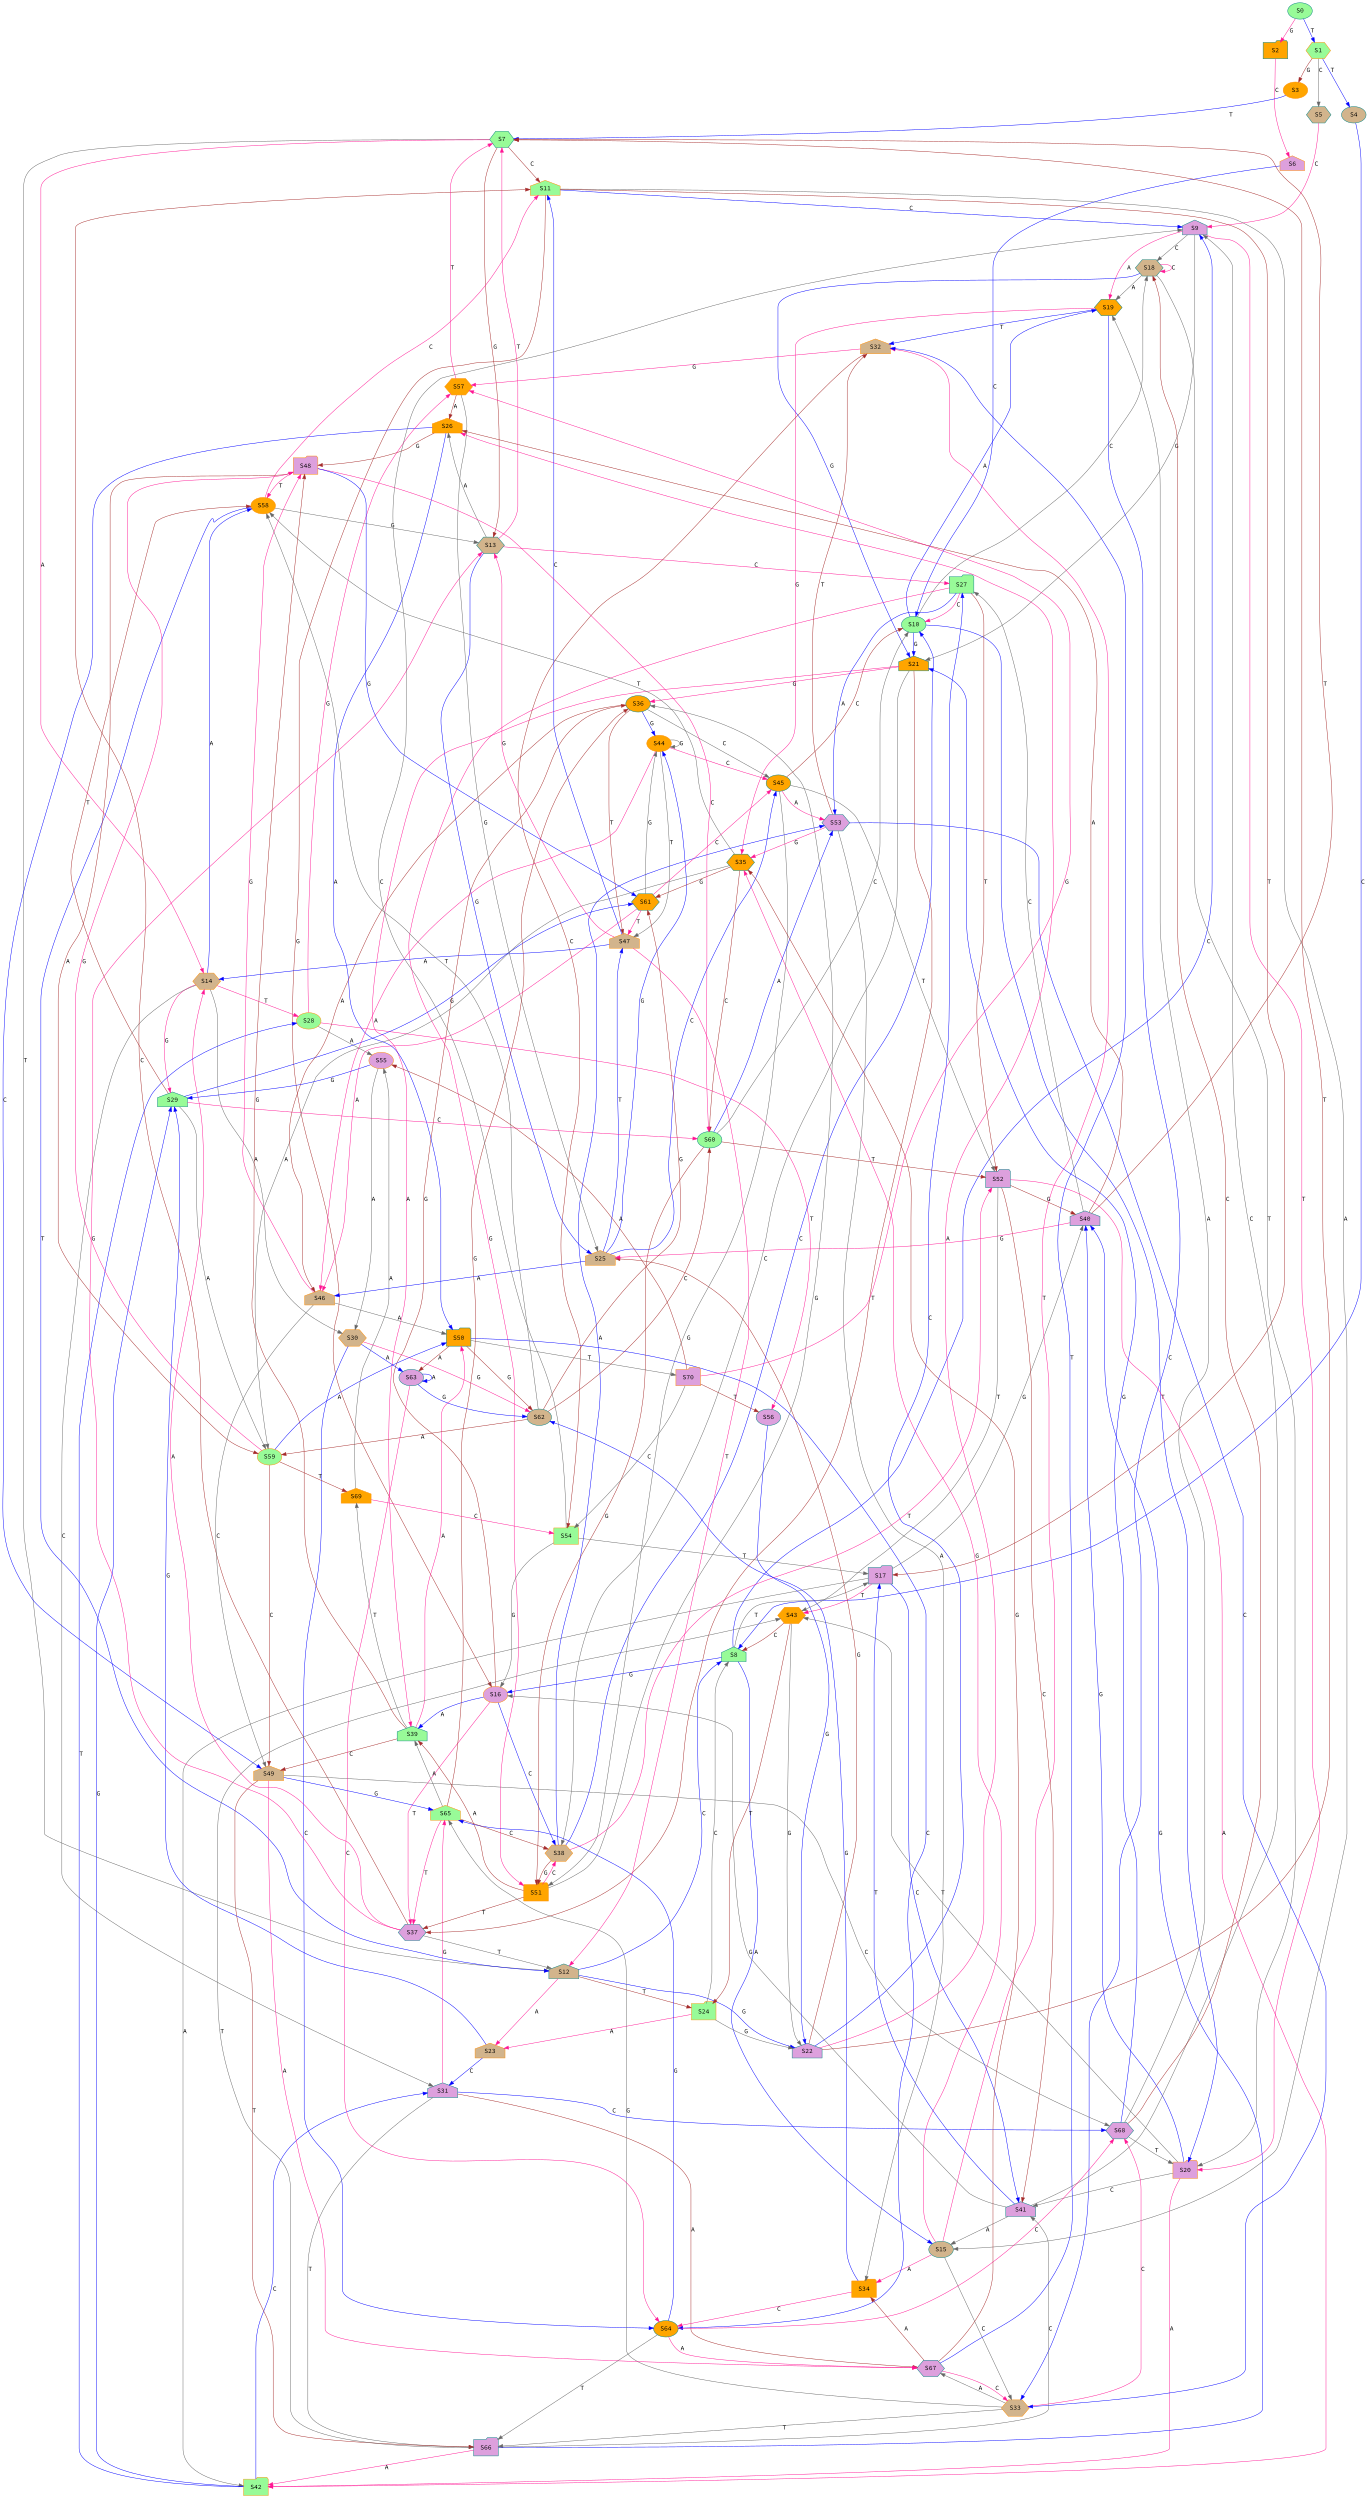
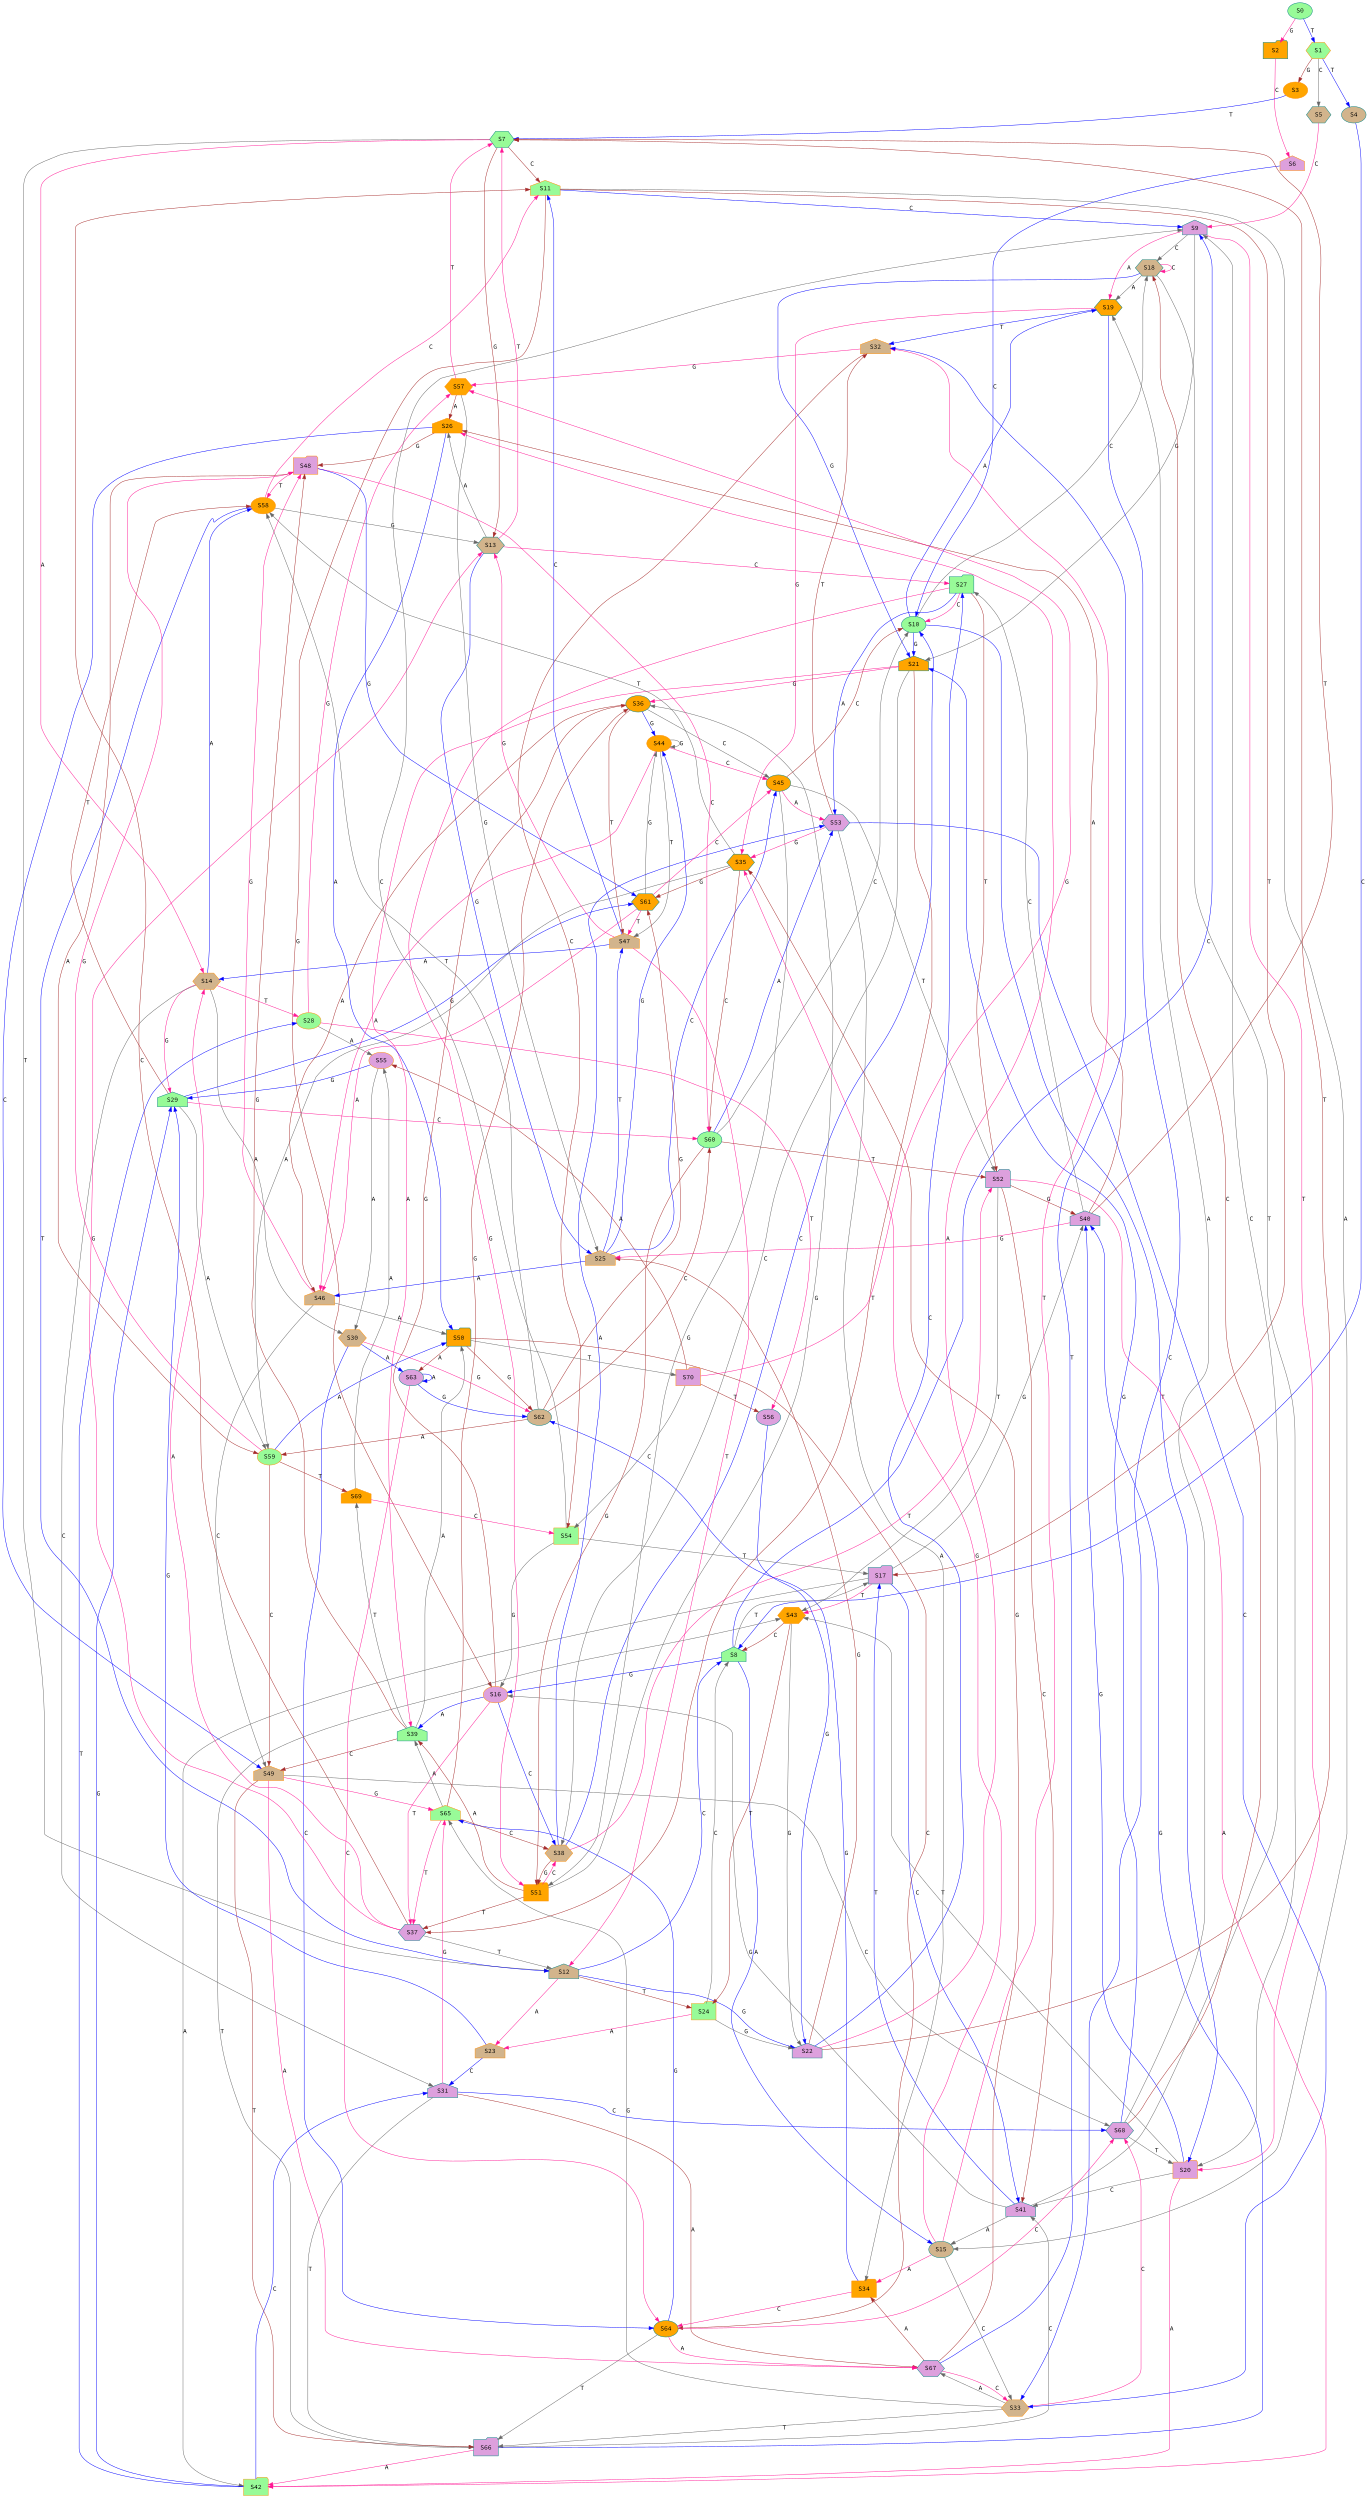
  strict digraph {
    fontname="Source Code Pro"
    node [color=teal fillcolor=plum fontname="Source Code Pro" shape=house style=filled]
    edge [color=deeppink fontname="Source Code Pro"]
    S0 [fillcolor=palegreen shape=ellipse]
    S1 [color=darkorange fillcolor=palegreen shape=hexagon]
    S2 [fillcolor=orange shape=folder]
    S3 [color=darkorange fillcolor=orange shape=ellipse]
    S4 [fillcolor=tan shape=ellipse]
    S5 [fillcolor=tan shape=hexagon]
    S6 [color=darkorange]
    S7 [fillcolor=palegreen shape=hexagon]
    S8 [fillcolor=palegreen]
    S9
    S10 [fillcolor=palegreen shape=ellipse]
    S11 [color=darkorange fillcolor=palegreen]
    S12 [fillcolor=tan]
    S13 [fillcolor=tan shape=hexagon]
    S14 [color=darkorange fillcolor=tan shape=hexagon]
    S15 [fillcolor=tan shape=ellipse]
    S16 [color=darkorange shape=ellipse]
    S17 [shape=folder]
    S18 [fillcolor=tan shape=hexagon]
    S19 [fillcolor=orange shape=hexagon]
    S20 [color=darkorange shape=folder]
    S21 [fillcolor=orange]
    S22
    S23 [color=darkorange fillcolor=tan]
    S24 [color=darkorange fillcolor=palegreen shape=folder]
    S25 [color=darkorange fillcolor=tan]
    S26 [color=darkorange fillcolor=orange]
    S27 [fillcolor=palegreen shape=folder]
    S28 [color=darkorange fillcolor=palegreen shape=ellipse]
    S29 [fillcolor=palegreen]
    S30 [color=darkorange fillcolor=tan shape=hexagon]
    S31
    S58 [color=darkorange fillcolor=orange shape=ellipse]
    S32 [color=darkorange fillcolor=tan]
    S33 [color=darkorange fillcolor=tan shape=hexagon]
    S34 [color=darkorange fillcolor=orange shape=folder]
    S35 [fillcolor=orange shape=hexagon]
    S36 [fillcolor=orange shape=ellipse]
    S37 [shape=hexagon]
    S38 [color=darkorange fillcolor=tan shape=hexagon]
    S39 [fillcolor=palegreen]
    S40
    S41
    S42 [color=darkorange fillcolor=palegreen shape=folder]
    S43 [color=darkorange fillcolor=orange shape=hexagon]
    S44 [color=darkorange fillcolor=orange shape=ellipse]
    S45 [fillcolor=orange shape=ellipse]
    S46 [color=darkorange fillcolor=tan]
    S47 [color=darkorange fillcolor=tan]
    S48 [color=darkorange shape=folder]
    S49 [color=darkorange fillcolor=tan]
    S50 [fillcolor=orange shape=folder]
    S51 [color=darkorange fillcolor=orange shape=folder]
    S52 [shape=folder]
    S53 [shape=hexagon]
    S55 [color=darkorange shape=ellipse]
    S56 [shape=ellipse]
    S57 [color=darkorange fillcolor=orange shape=hexagon]
    S59 [color=darkorange fillcolor=palegreen shape=ellipse]
    S60 [fillcolor=palegreen shape=ellipse]
    S61 [fillcolor=orange shape=hexagon]
    S62 [fillcolor=tan shape=ellipse]
    S63 [shape=ellipse]
    S64 [fillcolor=orange shape=ellipse]
    S65 [color=darkorange fillcolor=palegreen]
    S66 [shape=folder]
    S67 [shape=hexagon]
    S68 [shape=hexagon]
    S54 [color=darkorange fillcolor=palegreen shape=folder]
    S69 [color=darkorange fillcolor=orange]
    S70 [color=darkorange shape=folder]
    S0 -> S1 [color=blue label=T]
    S0 -> S2 [label=G]
    S1 -> S3 [color=brown label=G]
    S1 -> S4 [color=blue label=T]
    S1 -> S5 [color=gray40 label=C]
    S2 -> S6 [label=C]
    S3 -> S7 [color=blue label=T]
    S4 -> S8 [color=blue label=C]
    S5 -> S9 [label=C]
    S6 -> S10 [color=blue label=C]
    S7 -> S11 [color=brown label=C]
    S7 -> S12 [color=gray40 label=T]
    S7 -> S13 [color=brown label=G]
    S7 -> S14 [label=A]
    S8 -> S9 [color=blue label=C]
    S8 -> S15 [color=blue label=A]
    S8 -> S16 [color=blue label=G]
    S8 -> S17 [color=gray40 label=T]
    S9 -> S18 [color=gray40 label=C]
    S9 -> S19 [label=A]
    S9 -> S20 [label=T]
    S9 -> S21 [color=gray40 label=G]
    S10 -> S18 [color=gray40 label=C]
    S10 -> S19 [color=blue label=A]
    S10 -> S20 [color=blue label=T]
    S10 -> S21 [color=blue label=G]
    S11 -> S9 [color=blue label=C]
    S11 -> S15 [color=gray40 label=A]
    S11 -> S16 [color=brown label=G]
    S11 -> S17 [color=brown label=T]
    S12 -> S8 [color=blue label=C]
    S12 -> S22 [color=blue label=G]
    S12 -> S23 [label=A]
    S12 -> S24 [color=brown label=T]
    S13 -> S7 [label=T]
    S13 -> S25 [color=blue label=G]
    S13 -> S26 [color=gray40 label=A]
    S13 -> S27 [label=C]
    S14 -> S28 [label=T]
    S14 -> S29 [label=G]
    S14 -> S30 [color=gray40 label=A]
    S14 -> S31 [color=gray40 label=C]
    S14 -> S58 [color=blue label=A]
    S15 -> S32 [label=T]
    S15 -> S33 [color=gray40 label=C]
    S15 -> S34 [label=A]
    S15 -> S35 [label=G]
    S16 -> S36 [color=brown label=G]
    S16 -> S37 [label=T]
    S16 -> S38 [color=blue label=C]
    S16 -> S39 [color=blue label=A]
    S17 -> S40 [color=gray40 label=G]
    S17 -> S41 [color=blue label=C]
    S17 -> S42 [color=gray40 label=A]
    S17 -> S43 [label=T]
    S18 -> S18 [label=C]
    S18 -> S19 [color=gray40 label=A]
    S18 -> S20 [color=gray40 label=T]
    S18 -> S21 [color=blue label=G]
    S19 -> S32 [color=blue label=T]
    S19 -> S33 [color=blue label=C]
    S19 -> S35 [label=G]
    S20 -> S40 [color=blue label=G]
    S20 -> S41 [color=gray40 label=C]
    S20 -> S42 [label=A]
    S20 -> S43 [color=gray40 label=T]
    S21 -> S36 [label=G]
    S21 -> S37 [color=brown label=T]
    S21 -> S38 [color=gray40 label=C]
    S21 -> S39 [label=A]
    S22 -> S7 [color=brown label=T]
    S22 -> S25 [color=brown label=G]
    S22 -> S26 [label=A]
    S22 -> S27 [color=blue label=C]
    S23 -> S29 [color=blue label=G]
    S23 -> S31 [color=blue label=C]
    S24 -> S8 [color=gray40 label=C]
    S24 -> S22 [color=gray40 label=G]
    S24 -> S23 [label=A]
    S25 -> S44 [color=blue label=G]
    S25 -> S45 [color=blue label=C]
    S25 -> S46 [color=blue label=A]
    S25 -> S47 [color=blue label=T]
    S26 -> S48 [color=brown label=G]
    S26 -> S49 [color=blue label=C]
    S26 -> S50 [color=blue label=A]
    S27 -> S10 [label=C]
    S27 -> S51 [label=G]
    S27 -> S52 [color=brown label=T]
    S27 -> S53 [color=blue label=A]
    S28 -> S55 [color=gray40 label=A]
    S28 -> S56 [label=T]
    S28 -> S57 [label=G]
    S29 -> S58 [color=brown label=T]
    S29 -> S59 [color=gray40 label=A]
    S29 -> S60 [label=C]
    S29 -> S61 [color=blue label=G]
    S30 -> S62 [label=G]
    S30 -> S63 [color=blue label=A]
    S30 -> S64 [color=blue label=C]
    S31 -> S65 [label=G]
    S31 -> S66 [color=gray40 label=T]
    S31 -> S67 [color=brown label=A]
    S31 -> S68 [color=blue label=C]
    S58 -> S11 [label=C]
    S58 -> S12 [color=blue label=T]
    S58 -> S13 [color=gray40 label=G]
    S32 -> S57 [label=G]
    S32 -> S54 [color=brown label=C]
    S33 -> S65 [color=gray40 label=G]
    S33 -> S66 [color=gray40 label=T]
    S33 -> S67 [color=gray40 label=A]
    S33 -> S68 [label=C]
    S34 -> S62 [color=blue label=G]
    S34 -> S64 [label=C]
    S35 -> S58 [color=gray40 label=T]
    S35 -> S59 [color=gray40 label=A]
    S35 -> S60 [color=brown label=C]
    S35 -> S61 [color=brown label=G]
    S36 -> S44 [color=blue label=G]
    S36 -> S45 [color=gray40 label=C]
    S36 -> S46 [color=brown label=A]
    S36 -> S47 [color=brown label=T]
    S37 -> S11 [color=brown label=C]
    S37 -> S12 [color=gray40 label=T]
    S37 -> S13 [label=G]
    S37 -> S14 [label=A]
    S38 -> S10 [color=blue label=C]
    S38 -> S51 [color=brown label=G]
    S38 -> S52 [label=T]
    S38 -> S53 [color=blue label=A]
    S39 -> S48 [color=brown label=G]
    S39 -> S49 [color=brown label=C]
-   S39 -> S50 [label=A]
+   S39 -> S50 [color=gray40 label=A]
    S39 -> S69 [color=gray40 label=T]
    S40 -> S7 [color=brown label=T]
    S40 -> S25 [label=G]
    S40 -> S26 [color=brown label=A]
    S40 -> S27 [color=gray40 label=C]
    S41 -> S9 [color=gray40 label=C]
    S41 -> S15 [color=gray40 label=A]
    S41 -> S16 [color=gray40 label=G]
    S41 -> S17 [color=blue label=T]
    S42 -> S28 [color=blue label=T]
    S42 -> S29 [color=blue label=G]
    S42 -> S31 [color=blue label=C]
    S43 -> S8 [color=brown label=C]
    S43 -> S22 [color=gray40 label=G]
    S43 -> S24 [color=brown label=T]
    S44 -> S44 [color=gray40 label=G]
    S44 -> S45 [label=C]
    S44 -> S46 [label=A]
    S44 -> S47 [color=gray40 label=T]
    S45 -> S10 [color=brown label=C]
    S45 -> S51 [color=gray40 label=G]
    S45 -> S52 [color=gray40 label=T]
    S45 -> S53 [label=A]
    S46 -> S48 [label=G]
    S46 -> S49 [color=gray40 label=C]
    S46 -> S50 [color=gray40 label=A]
    S47 -> S11 [color=blue label=C]
    S47 -> S12 [label=T]
    S47 -> S13 [label=G]
    S47 -> S14 [color=blue label=A]
    S48 -> S58 [label=T]
    S48 -> S59 [color=brown label=A]
    S48 -> S60 [label=C]
    S48 -> S61 [color=blue label=G]
-   S49 -> S65 [color=blue label=G]
+   S49 -> S65 [label=G]
    S49 -> S66 [color=brown label=T]
    S49 -> S67 [label=A]
    S49 -> S68 [color=gray40 label=C]
    S50 -> S62 [color=brown label=G]
    S50 -> S63 [color=brown label=A]
-   S50 -> S64 [color=blue label=C]
+   S50 -> S64 [color=brown label=C]
    S50 -> S70 [color=gray40 label=T]
    S51 -> S36 [color=gray40 label=G]
    S51 -> S37 [color=brown label=T]
    S51 -> S38 [label=C]
    S51 -> S39 [color=brown label=A]
    S52 -> S40 [color=brown label=G]
    S52 -> S41 [color=brown label=C]
    S52 -> S42 [label=A]
    S52 -> S43 [color=gray40 label=T]
    S53 -> S32 [color=brown label=T]
    S53 -> S33 [color=blue label=C]
    S53 -> S34 [color=gray40 label=A]
    S53 -> S35 [label=G]
    S55 -> S29 [color=blue label=G]
    S55 -> S30 [color=gray40 label=A]
    S56 -> S22 [color=blue label=G]
    S57 -> S7 [label=T]
    S57 -> S25 [color=gray40 label=G]
    S57 -> S26 [color=brown label=A]
    S59 -> S48 [label=G]
    S59 -> S49 [color=brown label=C]
    S59 -> S50 [color=blue label=A]
    S59 -> S69 [color=brown label=T]
    S60 -> S10 [color=gray40 label=C]
    S60 -> S51 [color=brown label=G]
    S60 -> S52 [color=brown label=T]
    S60 -> S53 [color=blue label=A]
    S61 -> S44 [color=gray40 label=G]
    S61 -> S45 [label=C]
    S61 -> S46 [label=A]
    S61 -> S47 [label=T]
    S62 -> S58 [color=gray40 label=T]
    S62 -> S59 [color=brown label=A]
    S62 -> S60 [color=brown label=C]
    S62 -> S61 [color=brown label=G]
    S63 -> S62 [color=blue label=G]
    S63 -> S63 [color=blue label=A]
    S63 -> S64 [label=C]
    S64 -> S65 [color=blue label=G]
    S64 -> S66 [color=gray40 label=T]
    S64 -> S67 [label=A]
    S64 -> S68 [label=C]
    S65 -> S36 [color=brown label=G]
    S65 -> S37 [label=T]
    S65 -> S38 [color=brown label=C]
    S65 -> S39 [color=gray40 label=A]
    S66 -> S40 [color=blue label=G]
    S66 -> S41 [color=gray40 label=C]
    S66 -> S42 [label=A]
    S66 -> S43 [color=gray40 label=T]
    S67 -> S32 [color=blue label=T]
    S67 -> S33 [label=C]
    S67 -> S34 [color=brown label=A]
    S67 -> S35 [color=brown label=G]
    S68 -> S18 [color=brown label=C]
    S68 -> S19 [color=gray40 label=A]
    S68 -> S20 [color=gray40 label=T]
    S68 -> S21 [color=blue label=G]
    S54 -> S9 [color=gray40 label=C]
    S54 -> S16 [color=gray40 label=G]
    S54 -> S17 [color=gray40 label=T]
    S69 -> S55 [color=gray40 label=A]
    S69 -> S54 [label=C]
    S70 -> S55 [color=brown label=A]
    S70 -> S56 [color=brown label=T]
    S70 -> S57 [label=G]
    S70 -> S54 [color=gray40 label=C]
  }
